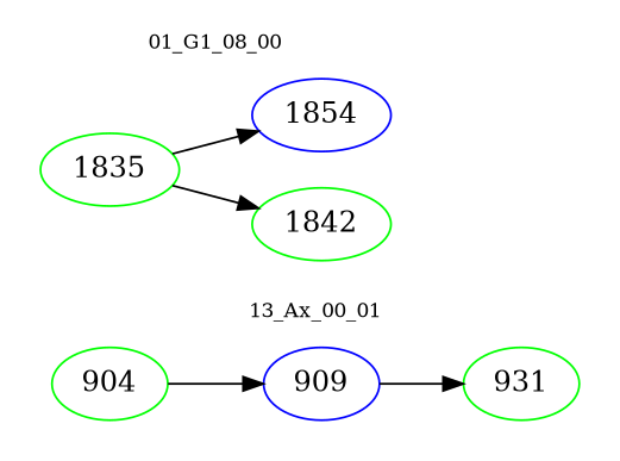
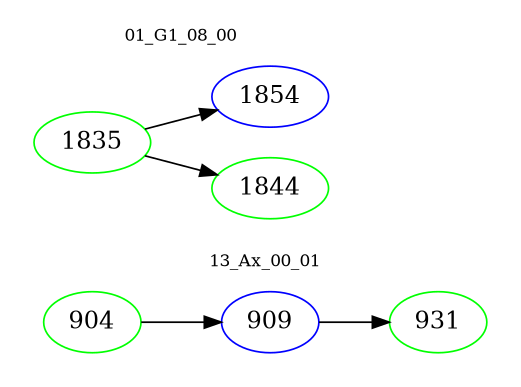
  digraph {
    rankdir=LR
    node [color=green]
    edge [color=black]
    n1 [label=904]
    n2 [color=blue label=909]
    n3 [label=931]
    n4 [label=1835]
-   n5 [label=1842]
+   n5 [label=1844]
    n6 [color=blue label=1854]
    subgraph cluster_1 {
      color=white
      fontsize=10
      label="13_Ax_00_01"
      n1
      n2
      n3
    }
    subgraph cluster_2 {
      color=white
      fontsize=10
      label="01_G1_08_00"
      n4
      n5
      n6
    }
    n1 -> n2
    n2 -> n3
    n4 -> n5
    n4 -> n6
  }
